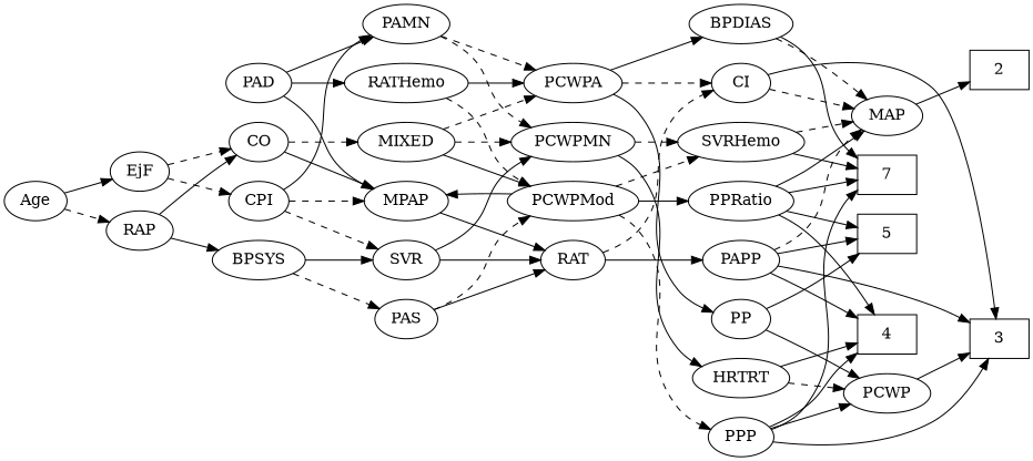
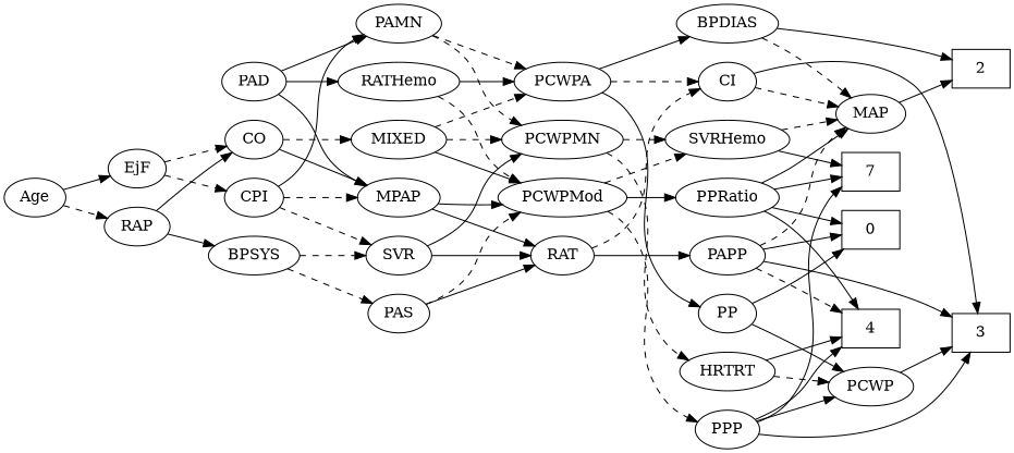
  strict digraph {
    rankdir=LR
    edge [style=solid]
    n1 [height=0.5 label=7 shape=box width=0.75]
    2 [height=0.5 shape=box width=0.75]
    3 [height=0.5 shape=box width=0.75]
    4 [height=0.5 shape=box width=0.75]
-   5 [height=0.5 shape=box width=0.75]
+   5 [height=0.5 shape=box width=0.75 label=0]
    Age [height=0.5 width=0.75]
    EjF [height=0.5 width=0.75]
    RAP [height=0.5 width=0.77632]
    CO [height=0.5 width=0.75]
    CPI [height=0.5 width=0.75]
    BPSYS [height=0.5 width=1.0471]
    PAD [height=0.5 width=0.79437]
    MPAP [height=0.5 width=0.97491]
    PAMN [height=0.5 width=1.011]
    RATHemo [height=0.5 width=1.3721]
    MIXED [height=0.5 width=1.1193]
    SVR [height=0.5 width=0.77632]
    PAS [height=0.5 width=0.75]
    PCWPMod [height=0.5 width=1.4443]
    RAT [height=0.5 width=0.75827]
    PCWPA [height=0.5 width=1.1555]
    PCWPMN [height=0.5 width=1.3902]
    SVRHemo [height=0.5 width=1.3902]
    PPP [height=0.5 width=0.75]
    PPRatio [height=0.5 width=1.1013]
    CI [height=0.5 width=0.75]
    BPDIAS [height=0.5 width=1.1735]
    PP [height=0.5 width=0.75]
    HRTRT [height=0.5 width=1.1013]
    MAP [height=0.5 width=0.84854]
    PCWP [height=0.5 width=0.97491]
    PAPP [height=0.5 width=0.88464]
    Age -> EjF
    Age -> RAP [style=dashed]
    EjF -> CO [style=dashed]
    EjF -> CPI [style=dashed]
    RAP -> CO
    RAP -> BPSYS
    CO -> MPAP
    CO -> MIXED [style=dashed]
    CPI -> MPAP [style=dashed]
    CPI -> PAMN
    CPI -> SVR [style=dashed]
-   BPSYS -> SVR
+   BPSYS -> SVR [style=dashed]
    BPSYS -> PAS [style=dashed]
    PAD -> MPAP
    PAD -> PAMN
    PAD -> RATHemo
-   PCWPMod -> MPAP
+   MPAP -> PCWPMod
    MPAP -> RAT
    PAMN -> PCWPA [style=dashed]
    PAMN -> PCWPMN [style=dashed]
    RATHemo -> PCWPMod [style=dashed]
    RATHemo -> PCWPA
    MIXED -> PCWPMod
    MIXED -> PCWPA [style=dashed]
    MIXED -> PCWPMN [style=dashed]
    SVR -> RAT
    SVR -> PCWPMN
    PAS -> PCWPMod [style=dashed]
    PAS -> RAT
    PCWPMod -> SVRHemo [style=dashed]
    PCWPMod -> PPP [style=dashed]
    PCWPMod -> PPRatio
    RAT -> CI [style=dashed]
    RAT -> PAPP
    PCWPA -> CI [style=dashed]
    PCWPA -> BPDIAS
    PCWPA -> PP
    PCWPMN -> SVRHemo [style=dashed]
-   PCWPMN -> HRTRT
+   PCWPMN -> HRTRT [style=dashed]
    SVRHemo -> n1
    SVRHemo -> MAP [style=dashed]
    PPP -> n1
    PPP -> 3
    PPP -> 4
    PPP -> PCWP
    PPRatio -> n1
    PPRatio -> 4
    PPRatio -> 5
    PPRatio -> MAP
    CI -> 3
    CI -> MAP [style=dashed]
-   BPDIAS -> n1
+   BPDIAS -> 2
    BPDIAS -> MAP [style=dashed]
    PP -> 5
    PP -> PCWP
    HRTRT -> 4
    HRTRT -> PCWP [style=dashed]
    MAP -> 2
    PCWP -> 3
    PAPP -> 3
-   PAPP -> 4
+   PAPP -> 4 [style=dashed]
    PAPP -> 5
    PAPP -> MAP [style=dashed]
  }
